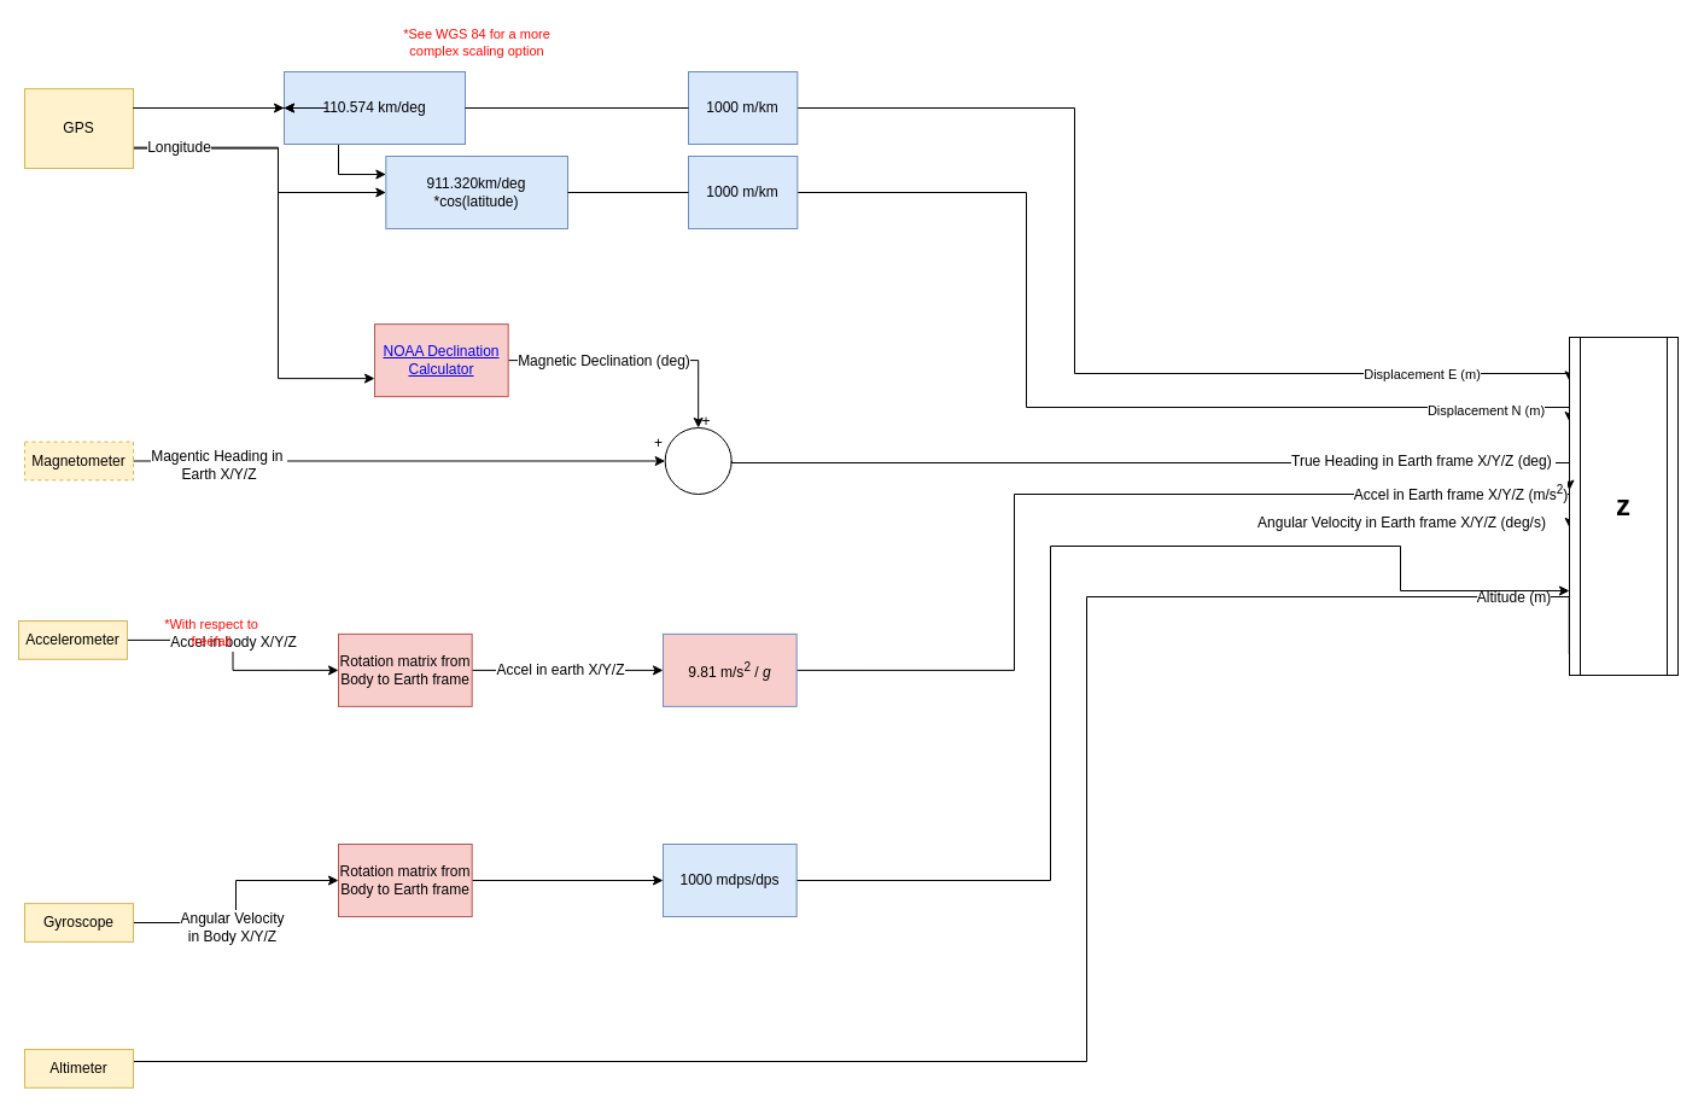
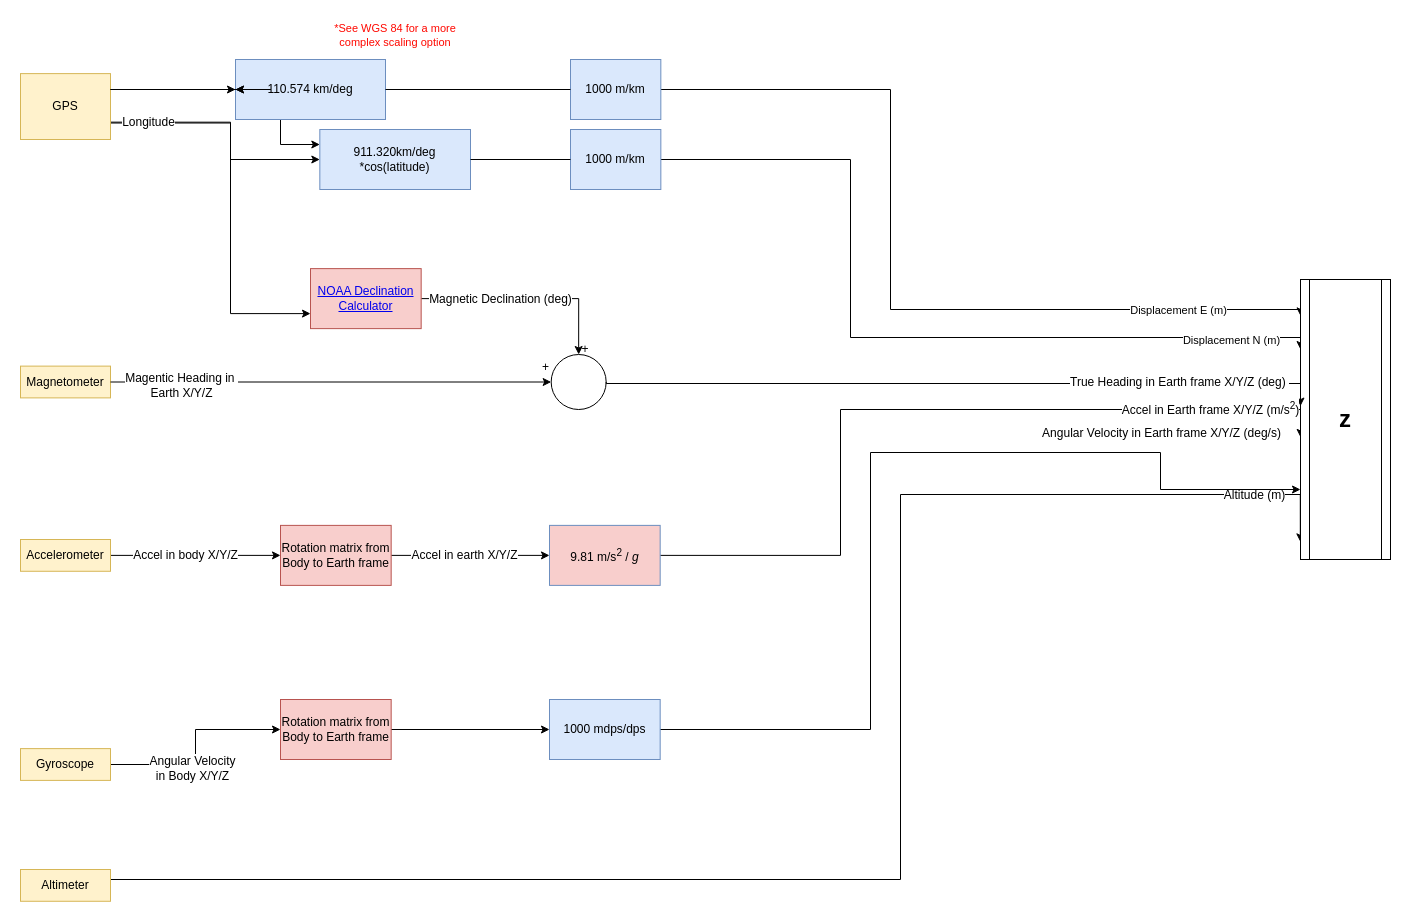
  <mxCell id="0" />
  <mxCell id="1" parent="0" />
  <mxCell id="2" style="edgeStyle=orthogonalEdgeStyle;rounded=0;orthogonalLoop=1;jettySize=auto;html=1;entryX=0;entryY=0.5;entryDx=0;entryDy=0;" edge="1" parent="1" source="7" target="19"><mxGeometry relative="1" as="geometry"><Array as="points"><mxPoint x="160" y="89" /><mxPoint x="160" y="89" /></Array></mxGeometry></mxCell>
  <mxCell id="3" style="edgeStyle=orthogonalEdgeStyle;rounded=0;orthogonalLoop=1;jettySize=auto;html=1;exitX=1;exitY=0.75;exitDx=0;exitDy=0;entryX=0;entryY=0.5;entryDx=0;entryDy=0;" edge="1" parent="1" source="7" target="21"><mxGeometry relative="1" as="geometry"><Array as="points"><mxPoint x="230" y="123" /><mxPoint x="230" y="159" /></Array></mxGeometry></mxCell>
  <mxCell id="4" style="edgeStyle=orthogonalEdgeStyle;rounded=0;orthogonalLoop=1;jettySize=auto;html=1;exitX=1;exitY=0.5;exitDx=0;exitDy=0;entryX=0;entryY=0.25;entryDx=0;entryDy=0;" edge="1" parent="1" source="7" target="21"><mxGeometry relative="1" as="geometry"><Array as="points"><mxPoint x="280" y="89" /><mxPoint x="280" y="144" /></Array></mxGeometry></mxCell>
  <mxCell id="5" style="edgeStyle=orthogonalEdgeStyle;rounded=0;orthogonalLoop=1;jettySize=auto;html=1;exitX=1;exitY=0.75;exitDx=0;exitDy=0;entryX=0;entryY=0.75;entryDx=0;entryDy=0;fontSize=10;fontColor=#000000;" edge="1" parent="1" target="36"><mxGeometry relative="1" as="geometry"><mxPoint x="110" y="121.65" as="sourcePoint" /><Array as="points"><mxPoint x="230" y="122.12" /><mxPoint x="230" y="313.12" /></Array></mxGeometry></mxCell>
  <mxCell id="6" value="Longitude" style="edgeLabel;html=1;align=center;verticalAlign=middle;resizable=0;points=[];fontSize=12;fontColor=#000000;" vertex="1" connectable="0" parent="5"><mxGeometry x="-0.866" relative="1" as="geometry"><mxPoint x="12" as="offset" /></mxGeometry></mxCell>
  <mxCell id="7" value="GPS" style="rounded=0;whiteSpace=wrap;html=1;fillColor=#fff2cc;strokeColor=#d6b656;" vertex="1" parent="1"><mxGeometry x="20" y="73.12" width="90" height="65.88" as="geometry" /></mxCell>
  <mxCell id="8" style="edgeStyle=orthogonalEdgeStyle;rounded=0;orthogonalLoop=1;jettySize=auto;html=1;exitX=1;exitY=0.5;exitDx=0;exitDy=0;entryX=0;entryY=0.5;entryDx=0;entryDy=0;fontSize=12;fontColor=#000000;" edge="1" parent="1" source="10" target="25"><mxGeometry relative="1" as="geometry" /></mxCell>
  <mxCell id="9" value="Accel in body X/Y/Z" style="edgeLabel;html=1;align=center;verticalAlign=middle;resizable=0;points=[];fontSize=12;fontColor=#000000;" vertex="1" connectable="0" parent="8"><mxGeometry x="-0.112" relative="1" as="geometry"><mxPoint as="offset" /></mxGeometry></mxCell>
- <mxCell id="10" value="Accelerometer" style="rounded=0;whiteSpace=wrap;html=1;fillColor=#fff2cc;strokeColor=#d6b656;" vertex="1" parent="1"><mxGeometry x="15" y="513.999" width="90" height="31.765" as="geometry" /></mxCell>
- <mxCell id="11" value="Magnetometer" style="rounded=0;whiteSpace=wrap;html=1;fillColor=#fff2cc;strokeColor=#d6b656;dashed=1;" vertex="1" parent="1"><mxGeometry x="20" y="365.618" width="90" height="31.765" as="geometry" /></mxCell>
+ <mxCell id="10" value="Accelerometer" style="rounded=0;whiteSpace=wrap;html=1;fillColor=#fff2cc;strokeColor=#d6b656;" vertex="1" parent="1"><mxGeometry x="20" y="538.999" width="90" height="31.765" as="geometry" /></mxCell>
+ <mxCell id="11" value="Magnetometer" style="rounded=0;whiteSpace=wrap;html=1;fillColor=#fff2cc;strokeColor=#d6b656;" vertex="1" parent="1"><mxGeometry x="20" y="365.618" width="90" height="31.765" as="geometry" /></mxCell>
  <mxCell id="12" style="edgeStyle=orthogonalEdgeStyle;rounded=0;orthogonalLoop=1;jettySize=auto;html=1;exitX=1;exitY=0.5;exitDx=0;exitDy=0;entryX=0;entryY=0.5;entryDx=0;entryDy=0;fontSize=12;fontColor=#000000;" edge="1" parent="1" source="14" target="38"><mxGeometry relative="1" as="geometry" /></mxCell>
  <mxCell id="13" value="Angular Velocity &lt;br&gt;in Body X/Y/Z" style="edgeLabel;html=1;align=center;verticalAlign=middle;resizable=0;points=[];fontSize=12;fontColor=#000000;" vertex="1" connectable="0" parent="12"><mxGeometry x="-0.201" y="-4" relative="1" as="geometry"><mxPoint as="offset" /></mxGeometry></mxCell>
  <mxCell id="14" value="Gyroscope" style="rounded=0;whiteSpace=wrap;html=1;fillColor=#fff2cc;strokeColor=#d6b656;" vertex="1" parent="1"><mxGeometry x="20" y="748.115" width="90" height="31.765" as="geometry" /></mxCell>
- <mxCell id="15" style="edgeStyle=orthogonalEdgeStyle;rounded=0;orthogonalLoop=1;jettySize=auto;html=1;exitX=1;exitY=0.5;exitDx=0;exitDy=0;fontSize=12;fontColor=#000000;entryX=-0.002;entryY=0.937;entryDx=0;entryDy=0;entryPerimeter=0;endArrow=none;" edge="1" parent="1" source="17" target="45"><mxGeometry relative="1" as="geometry"><mxPoint x="1060" y="885" as="targetPoint" /><Array as="points"><mxPoint x="110" y="879" /><mxPoint x="900" y="879" /><mxPoint x="900" y="494" /></Array></mxGeometry></mxCell>
+ <mxCell id="15" style="edgeStyle=orthogonalEdgeStyle;rounded=0;orthogonalLoop=1;jettySize=auto;html=1;exitX=1;exitY=0.5;exitDx=0;exitDy=0;fontSize=12;fontColor=#000000;entryX=-0.002;entryY=0.937;entryDx=0;entryDy=0;entryPerimeter=0;" edge="1" parent="1" source="17" target="45"><mxGeometry relative="1" as="geometry"><mxPoint x="1060" y="885" as="targetPoint" /><Array as="points"><mxPoint x="110" y="879" /><mxPoint x="900" y="879" /><mxPoint x="900" y="494" /></Array></mxGeometry></mxCell>
  <mxCell id="16" value="Altitude (m)" style="edgeLabel;html=1;align=center;verticalAlign=middle;resizable=0;points=[];fontSize=12;fontColor=#000000;" vertex="1" connectable="0" parent="15"><mxGeometry x="-0.886" y="-2" relative="1" as="geometry"><mxPoint x="1056" y="-387" as="offset" /></mxGeometry></mxCell>
  <mxCell id="17" value="Altimeter" style="rounded=0;whiteSpace=wrap;html=1;fillColor=#fff2cc;strokeColor=#d6b656;" vertex="1" parent="1"><mxGeometry x="20" y="868.996" width="90" height="31.765" as="geometry" /></mxCell>
  <mxCell id="18" style="edgeStyle=orthogonalEdgeStyle;rounded=0;orthogonalLoop=1;jettySize=auto;html=1;exitX=1;exitY=0.5;exitDx=0;exitDy=0;entryX=0;entryY=0.13;entryDx=0;entryDy=0;entryPerimeter=0;startArrow=none;" edge="1" parent="1" source="49" target="45"><mxGeometry relative="1" as="geometry"><mxPoint x="940" y="89" as="targetPoint" /><Array as="points"><mxPoint x="890" y="89" /><mxPoint x="890" y="309" /></Array></mxGeometry></mxCell>
  <mxCell id="19" value="110.574 km/deg" style="whiteSpace=wrap;html=1;fillColor=#dae8fc;strokeColor=#6c8ebf;" vertex="1" parent="1"><mxGeometry x="235" y="59" width="150" height="60" as="geometry" /></mxCell>
  <mxCell id="20" style="edgeStyle=orthogonalEdgeStyle;rounded=0;orthogonalLoop=1;jettySize=auto;html=1;exitX=1;exitY=0.5;exitDx=0;exitDy=0;entryX=0;entryY=0.25;entryDx=0;entryDy=0;startArrow=none;" edge="1" parent="1" source="52" target="45"><mxGeometry relative="1" as="geometry"><mxPoint x="940" y="159" as="targetPoint" /><Array as="points"><mxPoint x="850" y="159" /><mxPoint x="850" y="337" /></Array></mxGeometry></mxCell>
  <mxCell id="21" value="911.320km/deg *cos(latitude)" style="whiteSpace=wrap;html=1;fillColor=#dae8fc;strokeColor=#6c8ebf;" vertex="1" parent="1"><mxGeometry x="319.33" y="129" width="150.67" height="60" as="geometry" /></mxCell>
  <mxCell id="22" style="edgeStyle=orthogonalEdgeStyle;rounded=0;orthogonalLoop=1;jettySize=auto;html=1;entryX=0;entryY=0.5;entryDx=0;entryDy=0;" edge="1" parent="1" source="7" target="19"><mxGeometry relative="1" as="geometry"><mxPoint x="110" y="89" as="sourcePoint" /><mxPoint x="320" y="89" as="targetPoint" /><Array as="points"><mxPoint x="270" y="89" /><mxPoint x="270" y="89" /></Array></mxGeometry></mxCell>
  <mxCell id="23" style="edgeStyle=orthogonalEdgeStyle;rounded=0;orthogonalLoop=1;jettySize=auto;html=1;exitX=1;exitY=0.5;exitDx=0;exitDy=0;fontSize=12;fontColor=#000000;" edge="1" parent="1" source="25" target="29"><mxGeometry relative="1" as="geometry" /></mxCell>
  <mxCell id="24" value="Accel in earth X/Y/Z" style="edgeLabel;html=1;align=center;verticalAlign=middle;resizable=0;points=[];fontSize=12;fontColor=#000000;" vertex="1" connectable="0" parent="23"><mxGeometry x="-0.203" y="-1" relative="1" as="geometry"><mxPoint x="10" y="-1" as="offset" /></mxGeometry></mxCell>
  <mxCell id="25" value="Rotation matrix from Body to Earth frame" style="whiteSpace=wrap;html=1;fillColor=#f8cecc;strokeColor=#b85450;" vertex="1" parent="1"><mxGeometry x="280" y="524.88" width="110.67" height="60" as="geometry" /></mxCell>
  <mxCell id="26" value="*See WGS 84 for a more complex scaling option" style="text;html=1;strokeColor=none;fillColor=none;align=center;verticalAlign=middle;whiteSpace=wrap;rounded=0;fontSize=11;fontColor=#FF0800;" vertex="1" parent="1"><mxGeometry x="330" y="20" width="130" height="30" as="geometry" /></mxCell>
- <mxCell id="27" value="*With respect to freefall" style="text;html=1;strokeColor=none;fillColor=none;align=center;verticalAlign=middle;whiteSpace=wrap;rounded=0;fontSize=11;fontColor=#FF0800;" vertex="1" parent="1"><mxGeometry x="130" y="509" width="90" height="30" as="geometry" /></mxCell>
  <mxCell id="28" style="edgeStyle=orthogonalEdgeStyle;rounded=0;orthogonalLoop=1;jettySize=auto;html=1;exitX=1;exitY=0.5;exitDx=0;exitDy=0;fontSize=12;fontColor=#000000;entryX=0.001;entryY=0.564;entryDx=0;entryDy=0;entryPerimeter=0;" edge="1" parent="1" source="29" target="45"><mxGeometry relative="1" as="geometry"><mxPoint x="940" y="555" as="targetPoint" /><mxPoint x="660" y="554.38" as="sourcePoint" /><Array as="points"><mxPoint x="840" y="555" /><mxPoint x="840" y="409" /></Array></mxGeometry></mxCell>
  <mxCell id="29" value="9.81 m/s&lt;sup&gt;2&lt;/sup&gt;&amp;nbsp;/ &lt;i&gt;g&lt;/i&gt;" style="whiteSpace=wrap;html=1;fillColor=#f8cecc;strokeColor=#6c8ebf;" vertex="1" parent="1"><mxGeometry x="549" y="524.88" width="110.67" height="60" as="geometry" /></mxCell>
  <mxCell id="30" style="edgeStyle=orthogonalEdgeStyle;rounded=0;orthogonalLoop=1;jettySize=auto;html=1;exitX=1;exitY=0.5;exitDx=0;exitDy=0;fontSize=12;fontColor=#000000;entryX=0;entryY=0.5;entryDx=0;entryDy=0;" edge="1" parent="1" source="11" target="42"><mxGeometry relative="1" as="geometry"><mxPoint x="540" y="399" as="targetPoint" /><mxPoint x="390.67" y="399" as="sourcePoint" /></mxGeometry></mxCell>
  <mxCell id="31" value="&lt;span style=&quot;color: rgba(0, 0, 0, 0); font-family: monospace; font-size: 0px; text-align: start; background-color: rgb(248, 249, 250);&quot;&gt;%3CmxGraphModel%3E%3Croot%3E%3CmxCell%20id%3D%220%22%2F%3E%3CmxCell%20id%3D%221%22%20parent%3D%220%22%2F%3E%3CmxCell%20id%3D%222%22%20value%3D%22Magentic%20Heading%20in%26amp%3Bnbsp%3B%26lt%3Bbr%26gt%3BBody%20X%2FY%2FZ%22%20style%3D%22edgeLabel%3Bhtml%3D1%3Balign%3Dcenter%3BverticalAlign%3Dmiddle%3Bresizable%3D0%3Bpoints%3D%5B%5D%3BfontSize%3D12%3BfontColor%3D%23000000%3B%22%20vertex%3D%221%22%20connectable%3D%220%22%20parent%3D%221%22%3E%3CmxGeometry%20x%3D%22176%22%20y%3D%22474.88%22%20as%3D%22geometry%22%2F%3E%3C%2FmxCell%3E%3C%2Froot%3E%3C%2FmxGraphModel%&lt;/span&gt;" style="edgeLabel;html=1;align=center;verticalAlign=middle;resizable=0;points=[];fontSize=12;fontColor=#000000;" vertex="1" connectable="0" parent="30"><mxGeometry x="0.172" y="1" relative="1" as="geometry"><mxPoint as="offset" /></mxGeometry></mxCell>
  <mxCell id="32" value="Magentic Heading in&amp;nbsp;&lt;br&gt;Earth X/Y/Z" style="edgeLabel;html=1;align=center;verticalAlign=middle;resizable=0;points=[];fontSize=12;fontColor=#000000;" vertex="1" connectable="0" parent="30"><mxGeometry x="-0.318" y="-3" relative="1" as="geometry"><mxPoint x="-80" as="offset" /></mxGeometry></mxCell>
  <mxCell id="33" style="edgeStyle=orthogonalEdgeStyle;rounded=0;orthogonalLoop=1;jettySize=auto;html=1;entryX=0;entryY=0.5;entryDx=0;entryDy=0;" edge="1" parent="1" source="7" target="19"><mxGeometry relative="1" as="geometry"><mxPoint x="110" y="89" as="sourcePoint" /><mxPoint x="320" y="89" as="targetPoint" /><Array as="points"><mxPoint x="270" y="89" /><mxPoint x="270" y="89" /></Array></mxGeometry></mxCell>
  <mxCell id="34" style="edgeStyle=orthogonalEdgeStyle;rounded=0;orthogonalLoop=1;jettySize=auto;html=1;exitX=1;exitY=0.5;exitDx=0;exitDy=0;fontSize=10;fontColor=#000000;entryX=0.5;entryY=0;entryDx=0;entryDy=0;" edge="1" parent="1" source="36" target="42"><mxGeometry relative="1" as="geometry"><mxPoint x="595" y="339" as="targetPoint" /></mxGeometry></mxCell>
  <mxCell id="35" value="Magnetic Declination (deg)" style="edgeLabel;html=1;align=center;verticalAlign=middle;resizable=0;points=[];fontSize=12;fontColor=#000000;" vertex="1" connectable="0" parent="34"><mxGeometry x="-0.589" y="-1" relative="1" as="geometry"><mxPoint x="35" y="-1" as="offset" /></mxGeometry></mxCell>
  <mxCell id="36" value="&lt;a href=&quot;https://www.ngdc.noaa.gov/geomag/calculators/magcalc.shtml&quot;&gt;NOAA Declination Calculator&lt;/a&gt;" style="whiteSpace=wrap;html=1;fillColor=#f8cecc;strokeColor=#b85450;" vertex="1" parent="1"><mxGeometry x="310" y="268.12" width="110.67" height="60" as="geometry" /></mxCell>
  <mxCell id="37" style="edgeStyle=orthogonalEdgeStyle;rounded=0;orthogonalLoop=1;jettySize=auto;html=1;exitX=1;exitY=0.5;exitDx=0;exitDy=0;fontSize=12;fontColor=#000000;entryX=0;entryY=0.5;entryDx=0;entryDy=0;" edge="1" parent="1" source="38" target="41"><mxGeometry relative="1" as="geometry"><mxPoint x="530" y="729" as="targetPoint" /></mxGeometry></mxCell>
  <mxCell id="38" value="Rotation matrix from Body to Earth frame" style="whiteSpace=wrap;html=1;fillColor=#f8cecc;strokeColor=#b85450;" vertex="1" parent="1"><mxGeometry x="280" y="699" width="110.67" height="60" as="geometry" /></mxCell>
  <mxCell id="39" style="edgeStyle=orthogonalEdgeStyle;rounded=0;orthogonalLoop=1;jettySize=auto;html=1;exitX=1;exitY=0.5;exitDx=0;exitDy=0;fontSize=12;fontColor=#000000;entryX=0;entryY=0.75;entryDx=0;entryDy=0;" edge="1" parent="1" target="45"><mxGeometry relative="1" as="geometry"><mxPoint x="1140" y="468.52" as="targetPoint" /><mxPoint x="643.05" y="729" as="sourcePoint" /><Array as="points"><mxPoint x="870" y="729" /><mxPoint x="870" y="452" /><mxPoint x="1160" y="452" /></Array></mxGeometry></mxCell>
  <mxCell id="40" value="Angular Velocity in Earth frame X/Y/Z (deg/s)" style="edgeLabel;html=1;align=center;verticalAlign=middle;resizable=0;points=[];fontSize=12;fontColor=#000000;" vertex="1" connectable="0" parent="39"><mxGeometry x="-0.091" relative="1" as="geometry"><mxPoint x="290" y="-82" as="offset" /></mxGeometry></mxCell>
  <mxCell id="41" value="1000 mdps/dps" style="whiteSpace=wrap;html=1;fillColor=#dae8fc;strokeColor=#6c8ebf;" vertex="1" parent="1"><mxGeometry x="549" y="699" width="110.67" height="60" as="geometry" /></mxCell>
  <mxCell id="42" value="" style="ellipse;whiteSpace=wrap;html=1;aspect=fixed;fontSize=12;fontColor=#000000;" vertex="1" parent="1"><mxGeometry x="550.67" y="354" width="55" height="55" as="geometry" /></mxCell>
  <mxCell id="43" value="+" style="text;html=1;strokeColor=none;fillColor=none;align=center;verticalAlign=middle;whiteSpace=wrap;rounded=0;fontSize=12;fontColor=#000000;" vertex="1" parent="1"><mxGeometry x="580.33" y="344" width="10" height="10" as="geometry" /></mxCell>
  <mxCell id="44" value="+" style="text;html=1;strokeColor=none;fillColor=none;align=center;verticalAlign=middle;whiteSpace=wrap;rounded=0;fontSize=12;fontColor=#000000;" vertex="1" parent="1"><mxGeometry x="540" y="359" width="10.67" height="15" as="geometry" /></mxCell>
  <mxCell id="45" value="&lt;font style=&quot;font-size: 24px;&quot;&gt;&lt;b&gt;z&lt;/b&gt;&lt;/font&gt;" style="shape=process;whiteSpace=wrap;html=1;backgroundOutline=1;fontSize=12;fontColor=#000000;" vertex="1" parent="1"><mxGeometry x="1300" y="279" width="90" height="280" as="geometry" /></mxCell>
  <mxCell id="46" style="edgeStyle=orthogonalEdgeStyle;rounded=0;orthogonalLoop=1;jettySize=auto;html=1;exitX=1;exitY=0.5;exitDx=0;exitDy=0;fontSize=12;fontColor=#000000;entryX=0;entryY=0.452;entryDx=0;entryDy=0;entryPerimeter=0;" edge="1" parent="1" source="42" target="45"><mxGeometry relative="1" as="geometry"><mxPoint x="1160" y="379" as="targetPoint" /><mxPoint x="590.33" y="383.12" as="sourcePoint" /><Array as="points"><mxPoint x="606" y="383" /></Array></mxGeometry></mxCell>
  <mxCell id="47" value="True Heading in Earth frame X/Y/Z (deg)&amp;nbsp;" style="edgeLabel;html=1;align=center;verticalAlign=middle;resizable=0;points=[];fontSize=12;fontColor=#000000;" vertex="1" connectable="0" parent="46"><mxGeometry x="-0.234" relative="1" as="geometry"><mxPoint x="299" y="-2" as="offset" /></mxGeometry></mxCell>
  <mxCell id="48" value="&lt;span style=&quot;font-size: 12px;&quot;&gt;Accel in Earth frame X/Y/Z (m/s&lt;sup&gt;2&lt;/sup&gt;)&lt;/span&gt;" style="edgeLabel;html=1;align=center;verticalAlign=middle;resizable=0;points=[];fontSize=23;fontColor=#000000;" vertex="1" connectable="0" parent="46"><mxGeometry x="0.714" relative="1" as="geometry"><mxPoint x="-11" y="22" as="offset" /></mxGeometry></mxCell>
  <mxCell id="49" value="1000 m/km" style="whiteSpace=wrap;html=1;fillColor=#dae8fc;strokeColor=#6c8ebf;" vertex="1" parent="1"><mxGeometry x="570" y="59" width="90.33" height="60" as="geometry" /></mxCell>
  <mxCell id="50" value="" style="edgeStyle=orthogonalEdgeStyle;rounded=0;orthogonalLoop=1;jettySize=auto;html=1;exitX=1;exitY=0.5;exitDx=0;exitDy=0;entryX=0;entryY=0.5;entryDx=0;entryDy=0;endArrow=none;" edge="1" parent="1" source="19" target="49"><mxGeometry relative="1" as="geometry"><mxPoint x="1170" y="308.9" as="targetPoint" /><mxPoint x="470" y="89" as="sourcePoint" /><Array as="points" /></mxGeometry></mxCell>
  <mxCell id="51" value="Displacement E (m)" style="edgeLabel;html=1;align=center;verticalAlign=middle;resizable=0;points=[];" vertex="1" connectable="0" parent="50"><mxGeometry x="-0.248" y="-1" relative="1" as="geometry"><mxPoint x="722" y="219" as="offset" /></mxGeometry></mxCell>
  <mxCell id="52" value="1000 m/km" style="whiteSpace=wrap;html=1;fillColor=#dae8fc;strokeColor=#6c8ebf;" vertex="1" parent="1"><mxGeometry x="570" y="129" width="90.34" height="60" as="geometry" /></mxCell>
  <mxCell id="53" value="" style="edgeStyle=orthogonalEdgeStyle;rounded=0;orthogonalLoop=1;jettySize=auto;html=1;exitX=1;exitY=0.5;exitDx=0;exitDy=0;entryX=0;entryY=0.5;entryDx=0;entryDy=0;endArrow=none;" edge="1" parent="1" source="21" target="52"><mxGeometry relative="1" as="geometry"><mxPoint x="1170" y="336.5" as="targetPoint" /><mxPoint x="470" y="159" as="sourcePoint" /></mxGeometry></mxCell>
  <mxCell id="54" value="Displacement N (m)" style="edgeLabel;html=1;align=center;verticalAlign=middle;resizable=0;points=[];" vertex="1" connectable="0" parent="53"><mxGeometry x="-0.248" y="-1" relative="1" as="geometry"><mxPoint x="722" y="179" as="offset" /></mxGeometry></mxCell>
